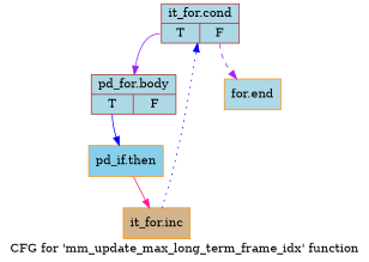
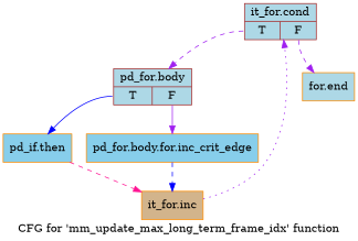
  digraph {
    label="CFG for 'mm_update_max_long_term_frame_idx' function"
    node [color=darkorange fillcolor=lightblue shape=record style=filled]
    edge [color=purple style=solid]
    n1 [color=brown label="{it_for.cond|{<s0>T|<s1>F}}"]
    n2 [color=brown label="{pd_for.body|{<s0>T|<s1>F}}"]
    n3 [label="{for.end}"]
    n4 [fillcolor=skyblue label="{pd_if.then}"]
+   n5 [fillcolor=skyblue label="{pd_for.body.for.inc_crit_edge}"]
    n6 [fillcolor=tan label="{it_for.inc}"]
-   n1 -> n2 [tailport=s0]
+   n1 -> n2 [style=dashed tailport=s0]
    n1 -> n3 [style=dashed tailport=s1]
    n2 -> n4 [color=blue tailport=s0]
-   n4 -> n6 [color=deeppink]
-   n6 -> n1 [color=blue style=dotted]
+   n2 -> n5 [tailport=s1]
+   n4 -> n6 [color=deeppink style=dashed]
+   n5 -> n6 [color=blue style=dashed]
+   n6 -> n1 [style=dotted]
  }
